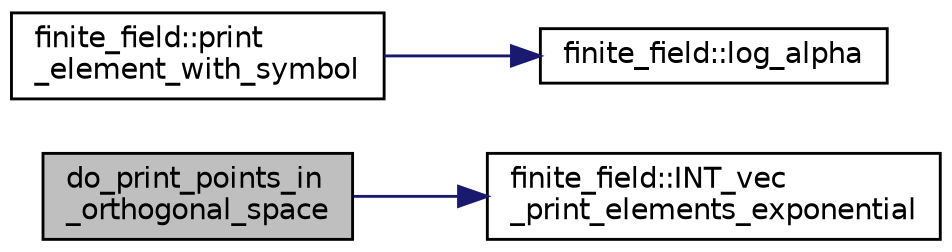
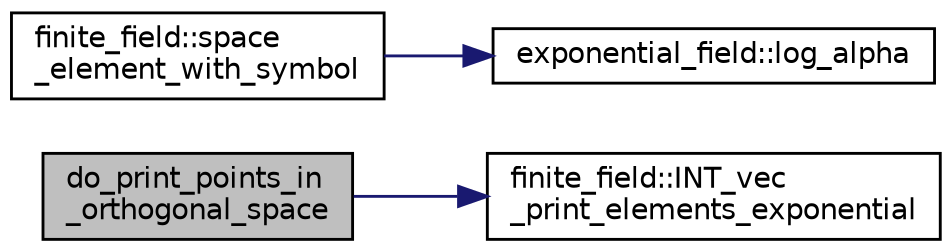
  digraph {
    rankdir=LR
    node [color=black fillcolor=white fontname=Helvetica fontsize=10 shape=record style=filled]
    edge [color=midnightblue fontname=Helvetica fontsize=10 labelfontname=Helvetica labelfontsize=10 style=solid]
    n1 [fillcolor=grey75 fontcolor=black height=0.2 label="do_print_points_in\l_orthogonal_space" width=0.4]
    n2 [height=0.2 label="finite_field::INT_vec\l_print_elements_exponential" width=0.4]
-   n3 [height=0.2 label="finite_field::print\l_element_with_symbol" width=0.4]
-   n4 [height=0.2 label="finite_field::log_alpha" width=0.4]
+   n3 [height=0.2 label="finite_field::space\l_element_with_symbol" width=0.4]
+   n4 [height=0.2 label="exponential_field::log_alpha" width=0.4]
    n1 -> n2
    n3 -> n4
  }
